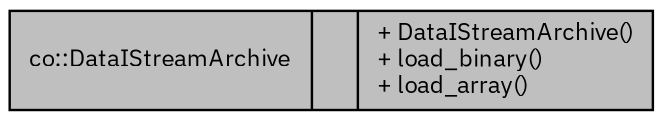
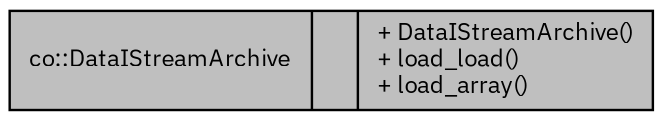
  digraph {
    rankdir=LR
    fontname="IBM Plex Sans"
-   n1 [color=black fillcolor=grey75 fontcolor=black fontname="IBM Plex Sans" fontsize=10 height=0.2 label="{co::DataIStreamArchive\n||+ DataIStreamArchive()\l+ load_binary()\l+ load_array()\l}" shape=record style=filled width=0.4]
+   n1 [color=black fillcolor=grey75 fontcolor=black fontname="IBM Plex Sans" fontsize=10 height=0.2 label="{co::DataIStreamArchive\n||+ DataIStreamArchive()\l+ load_load()\l+ load_array()\l}" shape=record style=filled width=0.4]
  }
